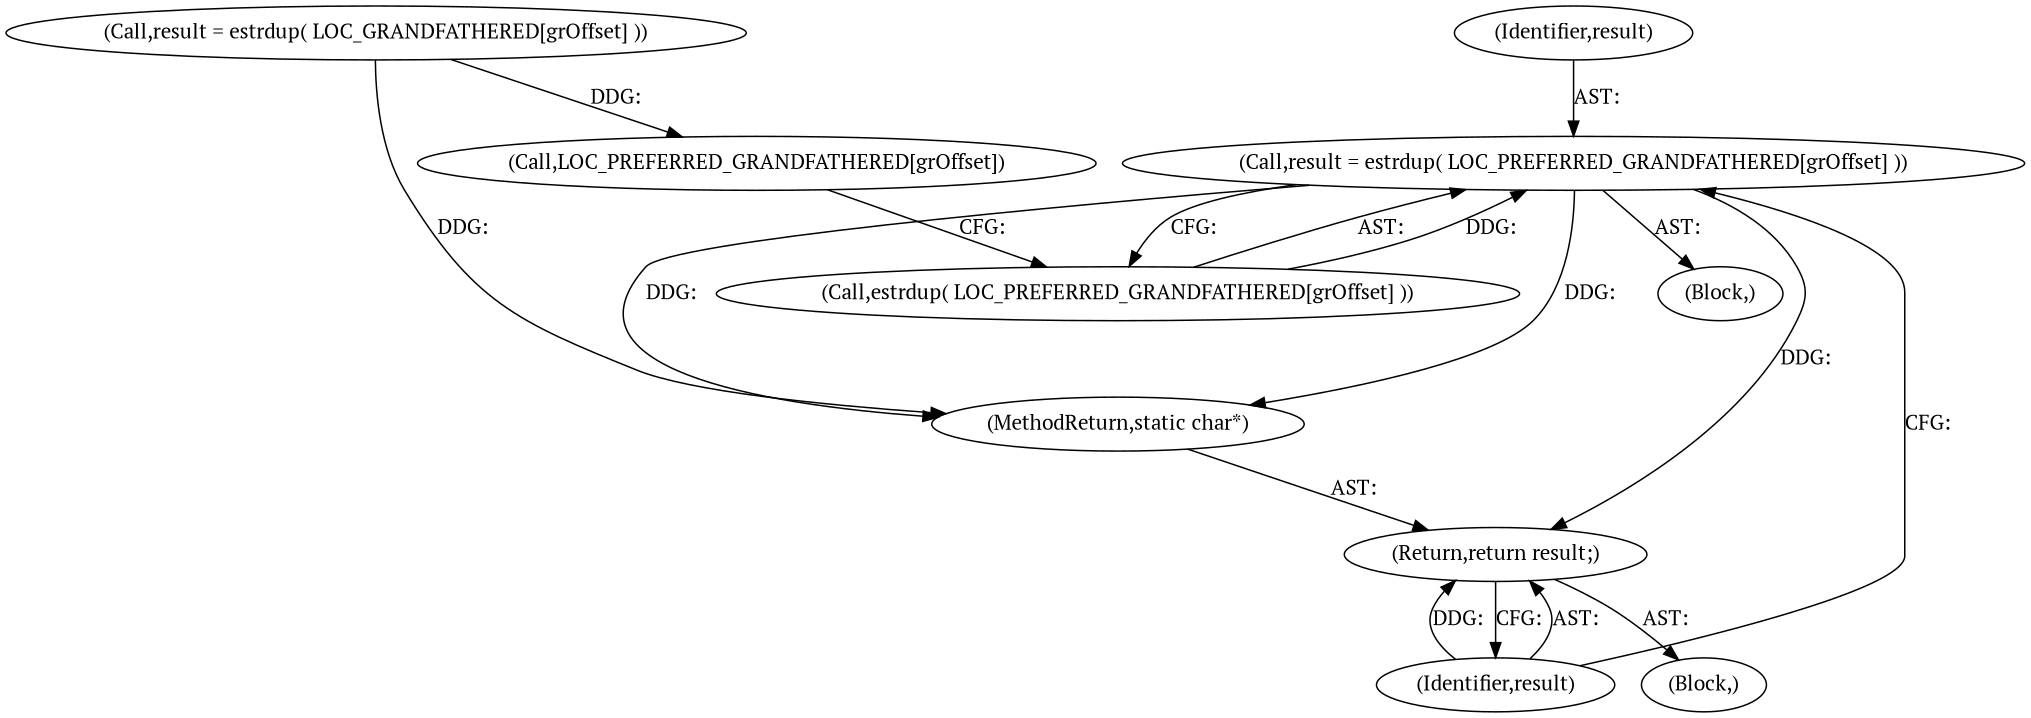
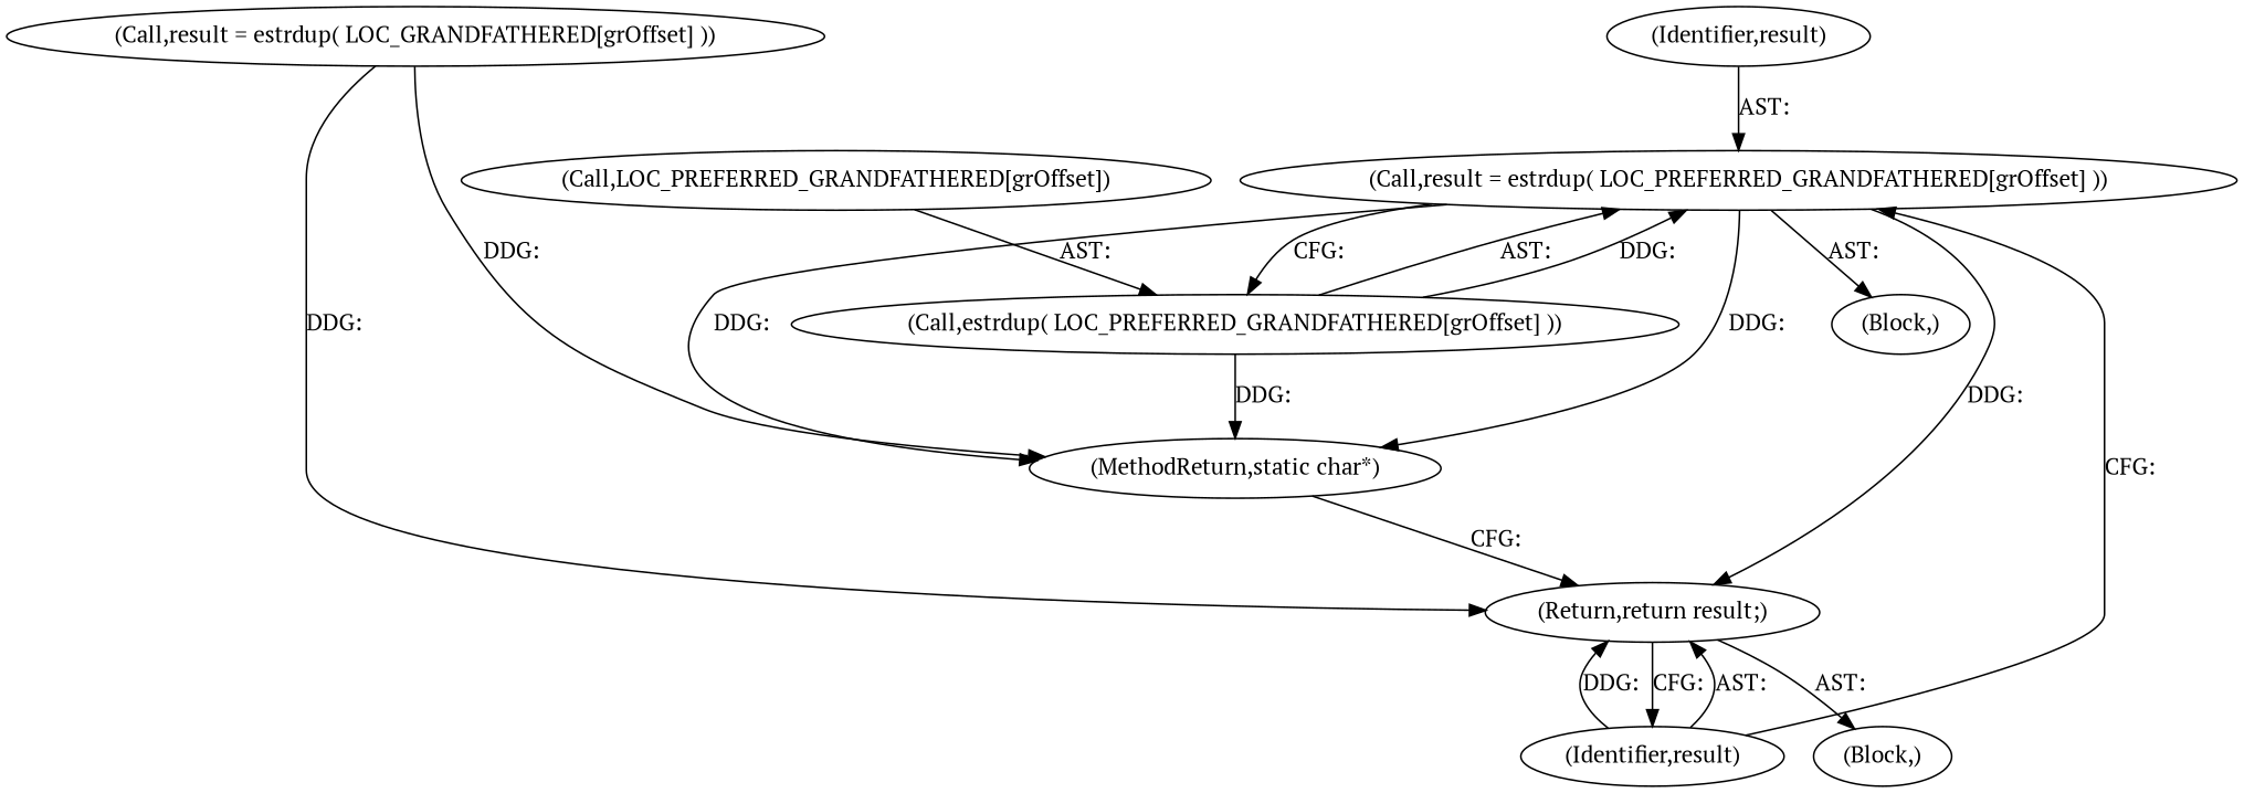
  digraph {
    fontname="PT Serif"
    node [fontname="PT Serif"]
    edge [fontname="PT Serif"]
    n1 [label="(Call,result = estrdup( LOC_PREFERRED_GRANDFATHERED[grOffset] ))"]
    n2 [label="(Call,estrdup( LOC_PREFERRED_GRANDFATHERED[grOffset] ))"]
    n3 [label="(Return,return result;)"]
    n4 [label="(Block,)"]
    n5 [label="(MethodReturn,static char*)"]
    n6 [label="(Identifier,result)"]
    n7 [label="(Block,)"]
    n8 [label="(Call,LOC_PREFERRED_GRANDFATHERED[grOffset])"]
    n9 [label="(Identifier,result)"]
    n10 [label="(Call,result = estrdup( LOC_GRANDFATHERED[grOffset] ))"]
    n1 -> n2 [label="CFG: "]
    n1 -> n3 [label="DDG: "]
    n1 -> n4 [label="AST: "]
    n1 -> n5 [label="DDG: "]
    n1 -> n5 [label="DDG: "]
    n2 -> n1 [label="AST: "]
    n2 -> n1 [label="DDG: "]
+   n2 -> n5 [label="DDG: "]
    n3 -> n6 [label="CFG: "]
    n3 -> n7 [label="AST: "]
-   n5 -> n3 [label="AST: "]
+   n5 -> n3 [label="CFG: "]
    n6 -> n1 [label="CFG: "]
    n6 -> n3 [label="AST: "]
    n6 -> n3 [label="DDG: "]
-   n8 -> n2 [label="CFG: "]
+   n8 -> n2 [label="AST: "]
    n9 -> n1 [label="AST: "]
-   n10 -> n8 [label="DDG: "]
+   n10 -> n3 [label="DDG: "]
    n10 -> n5 [label="DDG: "]
  }
